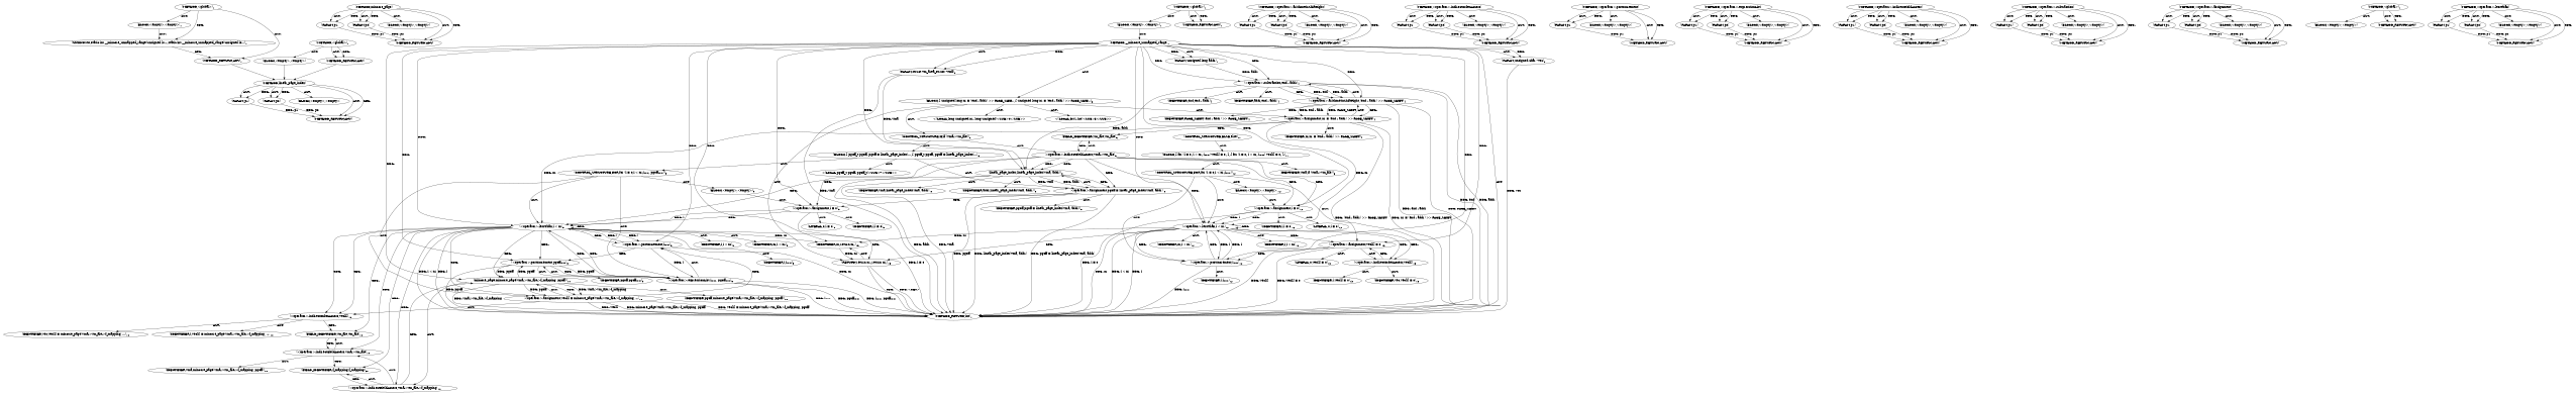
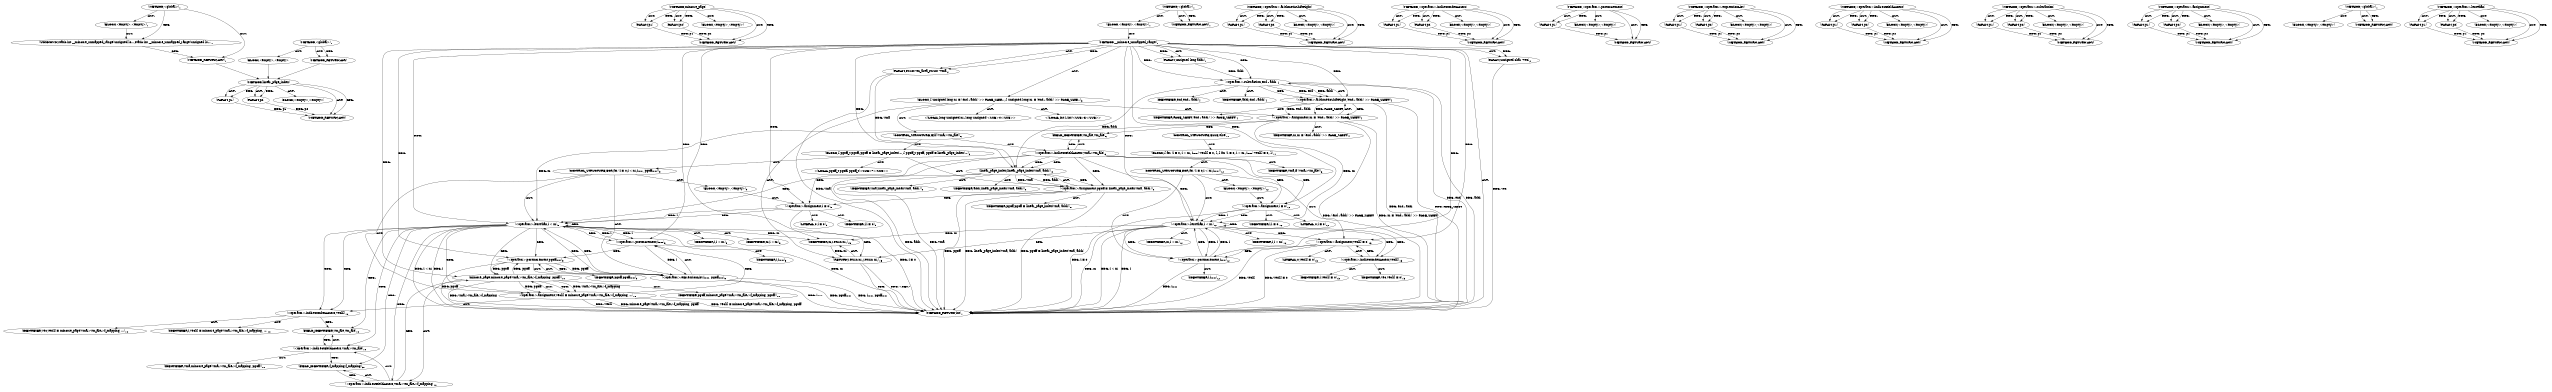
  digraph {
    n1 [label=<(METHOD,linear_page_index)>]
    n2 [label=<(PARAM,p1)>]
    n3 [label=<(PARAM,p2)>]
    n4 [label=<(BLOCK,&lt;empty&gt;,&lt;empty&gt;)>]
    n5 [label=<(METHOD_RETURN,ANY)>]
    n6 [label=<(METHOD,mincore_page)>]
    n7 [label=<(PARAM,p1)>]
    n8 [label=<(PARAM,p2)>]
    n9 [label=<(BLOCK,&lt;empty&gt;,&lt;empty&gt;)>]
    n10 [label=<(METHOD_RETURN,ANY)>]
    n11 [label=<(METHOD,&lt;global&gt;)<SUB>1</SUB>>]
    n12 [label=<(BLOCK,&lt;empty&gt;,&lt;empty&gt;)<SUB>1</SUB>>]
    n13 [label=<(METHOD_RETURN,ANY)<SUB>1</SUB>>]
    n14 [label=<(METHOD,__mincore_unmapped_range)<SUB>1</SUB>>]
    n15 [label=<(PARAM,unsigned long addr)<SUB>1</SUB>>]
    n16 [label=<(PARAM,struct vm_area_struct *vma)<SUB>2</SUB>>]
    n17 [label=<(PARAM,unsigned char *vec)<SUB>2</SUB>>]
    n18 [label=<(BLOCK,{ 	unsigned long nr = (end - addr) &gt;&gt; PAGE_SHIF...,{ 	unsigned long nr = (end - addr) &gt;&gt; PAGE_SHIF...)<SUB>3</SUB>>]
    n19 [label=<(&lt;operator&gt;.arithmeticShiftRight,(end - addr) &gt;&gt; PAGE_SHIFT)<SUB>4</SUB>>]
    n20 [label=<(&lt;operator&gt;.subtraction,end - addr)<SUB>4</SUB>>]
    n21 [label=<(linear_page_index,linear_page_index(vma, addr))<SUB>8</SUB>>]
    n22 [label=<(&lt;operator&gt;.assignment,i = 0)<SUB>9</SUB>>]
    n23 [label=<(&lt;operator&gt;.lessThan,i &lt; nr)<SUB>9</SUB>>]
    n24 [label=<(&lt;operator&gt;.postIncrement,i++)<SUB>9</SUB>>]
    n25 [label=<(&lt;operator&gt;.postIncrement,pgoff++)<SUB>9</SUB>>]
    n26 [label=<(mincore_page,mincore_page(vma-&gt;vm_file-&gt;f_mapping, pgoff))<SUB>10</SUB>>]
    n27 [label=<(&lt;operator&gt;.assignment,i = 0)<SUB>12</SUB>>]
    n28 [label=<(&lt;operator&gt;.lessThan,i &lt; nr)<SUB>12</SUB>>]
    n29 [label=<(&lt;operator&gt;.postIncrement,i++)<SUB>12</SUB>>]
    n30 [label=<(&lt;operator&gt;.assignment,vec[i] = 0)<SUB>13</SUB>>]
    n31 [label=<(IDENTIFIER,nr,return nr;)<SUB>15</SUB>>]
    n32 [label=<(METHOD_RETURN,int)<SUB>1</SUB>>]
    n33 [label="<(LOCAL,long unsigned nr: long unsigned)<SUB>4</SUB>>"]
    n34 [label=<(&lt;operator&gt;.assignment,nr = (end - addr) &gt;&gt; PAGE_SHIFT)<SUB>4</SUB>>]
    n35 [label="<(LOCAL,int i: int)<SUB>5</SUB>>"]
    n36 [label=<(CONTROL_STRUCTURE,IF,if (vma-&gt;vm_file))<SUB>6</SUB>>]
    n37 [label=<(RETURN,return nr;,return nr;)<SUB>15</SUB>>]
    n38 [label=<(IDENTIFIER,PAGE_SHIFT,(end - addr) &gt;&gt; PAGE_SHIFT)<SUB>4</SUB>>]
    n39 [label=<(IDENTIFIER,end,end - addr)<SUB>4</SUB>>]
    n40 [label=<(IDENTIFIER,addr,end - addr)<SUB>4</SUB>>]
    n41 [label=<(&lt;operator&gt;.assignment,pgoff = linear_page_index(vma, addr))<SUB>8</SUB>>]
    n42 [label=<(IDENTIFIER,vma,linear_page_index(vma, addr))<SUB>8</SUB>>]
    n43 [label=<(IDENTIFIER,addr,linear_page_index(vma, addr))<SUB>8</SUB>>]
    n44 [label=<(IDENTIFIER,i,i = 0)<SUB>9</SUB>>]
    n45 [label=<(LITERAL,0,i = 0)<SUB>9</SUB>>]
    n46 [label=<(&lt;operator&gt;.expressionList,i++, pgoff++)<SUB>9</SUB>>]
    n47 [label=<(&lt;operator&gt;.assignment,vec[i] = mincore_page(vma-&gt;vm_file-&gt;f_mapping, ...)<SUB>10</SUB>>]
    n48 [label=<(IDENTIFIER,i,i &lt; nr)<SUB>9</SUB>>]
    n49 [label=<(IDENTIFIER,nr,i &lt; nr)<SUB>9</SUB>>]
    n50 [label=<(&lt;operator&gt;.indirectIndexAccess,vec[i])<SUB>10</SUB>>]
    n51 [label=<(&lt;operator&gt;.indirectFieldAccess,vma-&gt;vm_file-&gt;f_mapping)<SUB>10</SUB>>]
    n52 [label=<(&lt;operator&gt;.indirectFieldAccess,vma-&gt;vm_file)<SUB>10</SUB>>]
    n53 [label=<(FIELD_IDENTIFIER,vm_file,vm_file)<SUB>10</SUB>>]
    n54 [label=<(FIELD_IDENTIFIER,f_mapping,f_mapping)<SUB>30</SUB>>]
    n55 [label=<(IDENTIFIER,i,i++)<SUB>9</SUB>>]
    n56 [label=<(IDENTIFIER,pgoff,pgoff++)<SUB>9</SUB>>]
    n57 [label=<(IDENTIFIER,pgoff,mincore_page(vma-&gt;vm_file-&gt;f_mapping, pgoff))<SUB>10</SUB>>]
    n58 [label=<(IDENTIFIER,i,i = 0)<SUB>12</SUB>>]
    n59 [label=<(LITERAL,0,i = 0)<SUB>12</SUB>>]
    n60 [label=<(IDENTIFIER,i,i &lt; nr)<SUB>12</SUB>>]
    n61 [label=<(IDENTIFIER,nr,i &lt; nr)<SUB>12</SUB>>]
    n62 [label=<(&lt;operator&gt;.indirectIndexAccess,vec[i])<SUB>13</SUB>>]
    n63 [label=<(IDENTIFIER,i,i++)<SUB>12</SUB>>]
    n64 [label=<(LITERAL,0,vec[i] = 0)<SUB>13</SUB>>]
    n65 [label=<(IDENTIFIER,nr,nr = (end - addr) &gt;&gt; PAGE_SHIFT)<SUB>4</SUB>>]
    n66 [label=<(FIELD_IDENTIFIER,vm_file,vm_file)<SUB>6</SUB>>]
    n67 [label=<(&lt;operator&gt;.indirectFieldAccess,vma-&gt;vm_file)<SUB>6</SUB>>]
    n68 [label=<(BLOCK,{ 		pgoff_t pgoff; 		pgoff = linear_page_index(...,{ 		pgoff_t pgoff; 		pgoff = linear_page_index(...)<SUB>6</SUB>>]
    n69 [label=<(IDENTIFIER,vma,if (vma-&gt;vm_file))<SUB>6</SUB>>]
    n70 [label="<(LOCAL,pgoff_t pgoff: pgoff_t)<SUB>7</SUB>>"]
    n71 [label=<(CONTROL_STRUCTURE,FOR,for (i = 0;i &lt; nr;i++, pgoff++))<SUB>9</SUB>>]
    n72 [label=<(CONTROL_STRUCTURE,ELSE,else)<SUB>11</SUB>>]
    n73 [label=<(BLOCK,{ 		for (i = 0; i &lt; nr; i++) 			vec[i] = 0; 	},{ 		for (i = 0; i &lt; nr; i++) 			vec[i] = 0; 	})<SUB>11</SUB>>]
    n74 [label=<(IDENTIFIER,pgoff,pgoff = linear_page_index(vma, addr))<SUB>8</SUB>>]
    n75 [label=<(BLOCK,&lt;empty&gt;,&lt;empty&gt;)<SUB>9</SUB>>]
    n76 [label=<(IDENTIFIER,vec,vec[i] = mincore_page(vma-&gt;vm_file-&gt;f_mapping, ...)<SUB>10</SUB>>]
    n77 [label=<(IDENTIFIER,i,vec[i] = mincore_page(vma-&gt;vm_file-&gt;f_mapping, ...)<SUB>10</SUB>>]
    n78 [label=<(IDENTIFIER,vma,mincore_page(vma-&gt;vm_file-&gt;f_mapping, pgoff))<SUB>10</SUB>>]
    n79 [label=<(CONTROL_STRUCTURE,FOR,for (i = 0;i &lt; nr;i++))<SUB>12</SUB>>]
    n80 [label=<(BLOCK,&lt;empty&gt;,&lt;empty&gt;)<SUB>12</SUB>>]
    n81 [label=<(IDENTIFIER,vec,vec[i] = 0)<SUB>13</SUB>>]
    n82 [label=<(IDENTIFIER,i,vec[i] = 0)<SUB>13</SUB>>]
    n83 [label=<(METHOD,&lt;operator&gt;.arithmeticShiftRight)>]
    n84 [label=<(PARAM,p1)>]
    n85 [label=<(PARAM,p2)>]
    n86 [label=<(BLOCK,&lt;empty&gt;,&lt;empty&gt;)>]
    n87 [label=<(METHOD_RETURN,ANY)>]
    n88 [label=<(METHOD,&lt;operator&gt;.indirectIndexAccess)>]
    n89 [label=<(PARAM,p1)>]
    n90 [label=<(PARAM,p2)>]
    n91 [label=<(BLOCK,&lt;empty&gt;,&lt;empty&gt;)>]
    n92 [label=<(METHOD_RETURN,ANY)>]
    n93 [label=<(METHOD,&lt;operator&gt;.postIncrement)>]
    n94 [label=<(PARAM,p1)>]
    n95 [label=<(BLOCK,&lt;empty&gt;,&lt;empty&gt;)>]
    n96 [label=<(METHOD_RETURN,ANY)>]
    n97 [label=<(METHOD,&lt;operator&gt;.expressionList)>]
    n98 [label=<(PARAM,p1)>]
    n99 [label=<(PARAM,p2)>]
    n100 [label=<(BLOCK,&lt;empty&gt;,&lt;empty&gt;)>]
    n101 [label=<(METHOD_RETURN,ANY)>]
    n102 [label=<(METHOD,&lt;operator&gt;.indirectFieldAccess)>]
    n103 [label=<(PARAM,p1)>]
    n104 [label=<(PARAM,p2)>]
    n105 [label=<(BLOCK,&lt;empty&gt;,&lt;empty&gt;)>]
    n106 [label=<(METHOD_RETURN,ANY)>]
    n107 [label=<(METHOD,&lt;operator&gt;.subtraction)>]
    n108 [label=<(PARAM,p1)>]
    n109 [label=<(PARAM,p2)>]
    n110 [label=<(BLOCK,&lt;empty&gt;,&lt;empty&gt;)>]
    n111 [label=<(METHOD_RETURN,ANY)>]
    n112 [label=<(METHOD,&lt;operator&gt;.assignment)>]
    n113 [label=<(PARAM,p1)>]
    n114 [label=<(PARAM,p2)>]
    n115 [label=<(BLOCK,&lt;empty&gt;,&lt;empty&gt;)>]
    n116 [label=<(METHOD_RETURN,ANY)>]
    n117 [label=<(METHOD,&lt;global&gt;)<SUB>1</SUB>>]
    n118 [label=<(BLOCK,&lt;empty&gt;,&lt;empty&gt;)>]
    n119 [label=<(METHOD_RETURN,ANY)>]
    n120 [label=<(METHOD,&lt;operator&gt;.lessThan)>]
    n121 [label=<(PARAM,p1)>]
    n122 [label=<(PARAM,p2)>]
    n123 [label=<(BLOCK,&lt;empty&gt;,&lt;empty&gt;)>]
    n124 [label=<(METHOD_RETURN,ANY)>]
    n125 [label=<(METHOD,&lt;global&gt;)<SUB>1</SUB>>]
    n126 [label=<(BLOCK,&lt;empty&gt;,&lt;empty&gt;)<SUB>1</SUB>>]
    n127 [label=<(UNKNOWN,static int __mincore_unmapped_range(unsigned lo...,static int __mincore_unmapped_range(unsigned lo...)<SUB>1</SUB>>]
    n128 [label=<(METHOD_RETURN,ANY)<SUB>1</SUB>>]
    n129 [label=<(METHOD,&lt;global&gt;)<SUB>1</SUB>>]
    n130 [label=<(BLOCK,&lt;empty&gt;,&lt;empty&gt;)>]
    n131 [label=<(METHOD_RETURN,ANY)>]
    n1 -> n2 [label="AST: "]
    n1 -> n2 [label="DDG: "]
    n1 -> n3 [label="AST: "]
    n1 -> n3 [label="DDG: "]
    n1 -> n4 [label="AST: "]
    n1 -> n5 [label="AST: "]
    n1 -> n5 [label="CFG: "]
    n2 -> n5 [label="DDG: p1"]
    n3 -> n5 [label="DDG: p2"]
    n6 -> n7 [label="AST: "]
    n6 -> n7 [label="DDG: "]
    n6 -> n8 [label="AST: "]
    n6 -> n8 [label="DDG: "]
    n6 -> n9 [label="AST: "]
    n6 -> n10 [label="AST: "]
    n6 -> n10 [label="CFG: "]
    n7 -> n10 [label="DDG: p1"]
    n8 -> n10 [label="DDG: p2"]
    n11 -> n12 [label="AST: "]
    n11 -> n13 [label="AST: "]
    n11 -> n13 [label="CFG: "]
    n12 -> n14 [label="AST: "]
    n14 -> n15 [label="AST: "]
    n14 -> n15 [label="DDG: "]
    n14 -> n16 [label="AST: "]
    n14 -> n16 [label="DDG: "]
    n14 -> n17 [label="AST: "]
    n14 -> n17 [label="DDG: "]
    n14 -> n18 [label="AST: "]
    n14 -> n19 [label="DDG: "]
    n14 -> n20 [label="CFG: "]
    n14 -> n20 [label="DDG: "]
    n14 -> n21 [label="DDG: "]
    n14 -> n22 [label="DDG: "]
    n14 -> n23 [label="DDG: "]
    n14 -> n24 [label="DDG: "]
    n14 -> n25 [label="DDG: "]
    n14 -> n26 [label="DDG: "]
    n14 -> n27 [label="DDG: "]
    n14 -> n28 [label="DDG: "]
    n14 -> n29 [label="DDG: "]
    n14 -> n30 [label="DDG: "]
    n14 -> n31 [label="DDG: "]
    n14 -> n32 [label="AST: "]
    n15 -> n20 [label="DDG: addr"]
    n16 -> n21 [label="DDG: vma"]
    n16 -> n32 [label="DDG: vma"]
    n17 -> n32 [label="DDG: vec"]
    n18 -> n33 [label="AST: "]
    n18 -> n34 [label="AST: "]
    n18 -> n35 [label="AST: "]
    n18 -> n36 [label="AST: "]
    n18 -> n37 [label="AST: "]
    n19 -> n20 [label="AST: "]
    n19 -> n32 [label="DDG: end - addr"]
    n19 -> n32 [label="DDG: PAGE_SHIFT"]
    n19 -> n34 [label="CFG: "]
    n19 -> n34 [label="DDG: end - addr"]
    n19 -> n34 [label="DDG: PAGE_SHIFT"]
-   n19 -> n38 [label="DDG: "]
+   n19 -> n38 [label="AST: "]
    n20 -> n19 [label="CFG: "]
    n20 -> n19 [label="DDG: end"]
    n20 -> n19 [label="DDG: addr"]
    n20 -> n21 [label="DDG: addr"]
    n20 -> n32 [label="DDG: end"]
    n20 -> n32 [label="DDG: addr"]
    n20 -> n39 [label="AST: "]
    n20 -> n40 [label="AST: "]
    n21 -> n32 [label="DDG: vma"]
    n21 -> n32 [label="DDG: addr"]
    n21 -> n41 [label="CFG: "]
    n21 -> n41 [label="DDG: vma"]
    n21 -> n41 [label="DDG: addr"]
    n21 -> n42 [label="AST: "]
    n21 -> n43 [label="AST: "]
    n22 -> n23 [label="CFG: "]
    n22 -> n23 [label="DDG: i"]
    n22 -> n32 [label="DDG: i = 0"]
    n22 -> n44 [label="AST: "]
    n22 -> n45 [label="AST: "]
    n23 -> n23 [label="CDG: "]
    n23 -> n24 [label="DDG: i"]
    n23 -> n24 [label="CDG: "]
    n23 -> n25 [label="CDG: "]
    n23 -> n26 [label="CDG: "]
    n23 -> n31 [label="DDG: nr"]
    n23 -> n32 [label="DDG: i"]
    n23 -> n32 [label="DDG: nr"]
    n23 -> n32 [label="DDG: i &lt; nr"]
    n23 -> n37 [label="CFG: "]
    n23 -> n46 [label="CDG: "]
    n23 -> n47 [label="CDG: "]
    n23 -> n48 [label="AST: "]
    n23 -> n49 [label="AST: "]
    n23 -> n50 [label="CFG: "]
    n23 -> n50 [label="CDG: "]
    n23 -> n51 [label="CDG: "]
    n23 -> n52 [label="CDG: "]
    n23 -> n53 [label="CDG: "]
    n23 -> n54 [label="CDG: "]
    n24 -> n23 [label="DDG: i"]
    n24 -> n25 [label="CFG: "]
    n24 -> n46 [label="DDG: i"]
    n24 -> n55 [label="AST: "]
    n25 -> n26 [label="DDG: pgoff"]
    n25 -> n32 [label="DDG: pgoff"]
    n25 -> n46 [label="CFG: "]
    n25 -> n46 [label="DDG: pgoff"]
    n25 -> n56 [label="AST: "]
    n26 -> n25 [label="DDG: pgoff"]
    n26 -> n32 [label="DDG: vma-&gt;vm_file-&gt;f_mapping"]
    n26 -> n47 [label="CFG: "]
    n26 -> n47 [label="DDG: vma-&gt;vm_file-&gt;f_mapping"]
    n26 -> n47 [label="DDG: pgoff"]
    n26 -> n51 [label="AST: "]
    n26 -> n57 [label="AST: "]
    n27 -> n28 [label="CFG: "]
    n27 -> n28 [label="DDG: i"]
    n27 -> n32 [label="DDG: i = 0"]
    n27 -> n58 [label="AST: "]
    n27 -> n59 [label="AST: "]
    n28 -> n28 [label="CDG: "]
    n28 -> n29 [label="DDG: i"]
    n28 -> n29 [label="CDG: "]
    n28 -> n30 [label="CDG: "]
    n28 -> n31 [label="DDG: nr"]
    n28 -> n32 [label="DDG: i"]
    n28 -> n32 [label="DDG: nr"]
    n28 -> n32 [label="DDG: i &lt; nr"]
    n28 -> n37 [label="CFG: "]
    n28 -> n60 [label="AST: "]
    n28 -> n61 [label="AST: "]
    n28 -> n62 [label="CFG: "]
    n28 -> n62 [label="CDG: "]
    n29 -> n28 [label="CFG: "]
    n29 -> n28 [label="DDG: i"]
    n29 -> n32 [label="DDG: i++"]
    n29 -> n63 [label="AST: "]
    n30 -> n29 [label="CFG: "]
    n30 -> n32 [label="DDG: vec[i]"]
    n30 -> n32 [label="DDG: vec[i] = 0"]
    n30 -> n62 [label="AST: "]
    n30 -> n64 [label="AST: "]
    n31 -> n37 [label="DDG: nr"]
    n34 -> n19 [label="AST: "]
    n34 -> n23 [label="DDG: nr"]
    n34 -> n28 [label="DDG: nr"]
    n34 -> n32 [label="DDG: (end - addr) &gt;&gt; PAGE_SHIFT"]
    n34 -> n32 [label="DDG: nr = (end - addr) &gt;&gt; PAGE_SHIFT"]
    n34 -> n65 [label="AST: "]
    n34 -> n66 [label="CFG: "]
    n36 -> n67 [label="AST: "]
    n36 -> n68 [label="AST: "]
    n37 -> n31 [label="AST: "]
    n37 -> n32 [label="CFG: "]
    n37 -> n32 [label="DDG: &lt;RET&gt;"]
    n41 -> n21 [label="AST: "]
    n41 -> n22 [label="CFG: "]
    n41 -> n32 [label="DDG: pgoff"]
    n41 -> n32 [label="DDG: linear_page_index(vma, addr)"]
    n41 -> n32 [label="DDG: pgoff = linear_page_index(vma, addr)"]
    n41 -> n74 [label="AST: "]
    n46 -> n23 [label="CFG: "]
    n46 -> n24 [label="AST: "]
    n46 -> n25 [label="AST: "]
    n46 -> n32 [label="DDG: i++"]
    n46 -> n32 [label="DDG: pgoff++"]
    n46 -> n32 [label="DDG: i++, pgoff++"]
    n47 -> n24 [label="CFG: "]
    n47 -> n26 [label="AST: "]
    n47 -> n32 [label="DDG: vec[i]"]
    n47 -> n32 [label="DDG: mincore_page(vma-&gt;vm_file-&gt;f_mapping, pgoff)"]
    n47 -> n32 [label="DDG: vec[i] = mincore_page(vma-&gt;vm_file-&gt;f_mapping, pgoff)"]
    n47 -> n50 [label="AST: "]
    n50 -> n53 [label="CFG: "]
    n50 -> n76 [label="AST: "]
    n50 -> n77 [label="AST: "]
-   n51 -> n26 [label="CFG: "]
+   n51 -> n26 [label="CDG: "]
    n51 -> n52 [label="AST: "]
    n51 -> n54 [label="AST: "]
    n52 -> n53 [label="AST: "]
    n52 -> n54 [label="CFG: "]
    n52 -> n78 [label="AST: "]
    n53 -> n52 [label="CFG: "]
    n54 -> n51 [label="CFG: "]
    n62 -> n30 [label="CFG: "]
    n62 -> n81 [label="AST: "]
    n62 -> n82 [label="AST: "]
    n66 -> n67 [label="CFG: "]
    n67 -> n21 [label="CFG: "]
    n67 -> n21 [label="CDG: "]
    n67 -> n22 [label="CDG: "]
    n67 -> n23 [label="CDG: "]
    n67 -> n27 [label="CFG: "]
    n67 -> n27 [label="CDG: "]
    n67 -> n28 [label="CDG: "]
    n67 -> n41 [label="CDG: "]
    n67 -> n66 [label="AST: "]
    n67 -> n69 [label="AST: "]
    n68 -> n41 [label="AST: "]
    n68 -> n70 [label="AST: "]
    n68 -> n71 [label="AST: "]
    n71 -> n23 [label="AST: "]
    n71 -> n46 [label="AST: "]
    n71 -> n47 [label="AST: "]
    n71 -> n75 [label="AST: "]
    n72 -> n73 [label="AST: "]
    n73 -> n79 [label="AST: "]
    n75 -> n22 [label="AST: "]
    n79 -> n28 [label="AST: "]
    n79 -> n29 [label="AST: "]
    n79 -> n30 [label="AST: "]
    n79 -> n80 [label="AST: "]
    n80 -> n27 [label="AST: "]
    n83 -> n84 [label="AST: "]
    n83 -> n84 [label="DDG: "]
    n83 -> n85 [label="AST: "]
    n83 -> n85 [label="DDG: "]
    n83 -> n86 [label="AST: "]
    n83 -> n87 [label="AST: "]
    n83 -> n87 [label="CFG: "]
    n84 -> n87 [label="DDG: p1"]
    n85 -> n87 [label="DDG: p2"]
    n88 -> n89 [label="AST: "]
    n88 -> n89 [label="DDG: "]
    n88 -> n90 [label="AST: "]
    n88 -> n90 [label="DDG: "]
    n88 -> n91 [label="AST: "]
    n88 -> n92 [label="AST: "]
    n88 -> n92 [label="CFG: "]
    n89 -> n92 [label="DDG: p1"]
    n90 -> n92 [label="DDG: p2"]
    n93 -> n94 [label="AST: "]
    n93 -> n94 [label="DDG: "]
    n93 -> n95 [label="AST: "]
    n93 -> n96 [label="AST: "]
    n93 -> n96 [label="CFG: "]
    n94 -> n96 [label="DDG: p1"]
    n97 -> n98 [label="AST: "]
    n97 -> n98 [label="DDG: "]
    n97 -> n99 [label="AST: "]
    n97 -> n99 [label="DDG: "]
    n97 -> n100 [label="AST: "]
    n97 -> n101 [label="AST: "]
    n97 -> n101 [label="CFG: "]
    n98 -> n101 [label="DDG: p1"]
    n99 -> n101 [label="DDG: p2"]
    n102 -> n103 [label="AST: "]
    n102 -> n103 [label="DDG: "]
    n102 -> n104 [label="AST: "]
    n102 -> n104 [label="DDG: "]
    n102 -> n105 [label="AST: "]
    n102 -> n106 [label="AST: "]
    n102 -> n106 [label="CFG: "]
    n103 -> n106 [label="DDG: p1"]
    n104 -> n106 [label="DDG: p2"]
    n107 -> n108 [label="AST: "]
    n107 -> n108 [label="DDG: "]
    n107 -> n109 [label="AST: "]
    n107 -> n109 [label="DDG: "]
    n107 -> n110 [label="AST: "]
    n107 -> n111 [label="AST: "]
    n107 -> n111 [label="CFG: "]
    n108 -> n111 [label="DDG: p1"]
    n109 -> n111 [label="DDG: p2"]
    n112 -> n113 [label="AST: "]
    n112 -> n113 [label="DDG: "]
    n112 -> n114 [label="AST: "]
    n112 -> n114 [label="DDG: "]
    n112 -> n115 [label="AST: "]
    n112 -> n116 [label="AST: "]
    n112 -> n116 [label="CFG: "]
    n113 -> n116 [label="DDG: p1"]
    n114 -> n116 [label="DDG: p2"]
    n117 -> n118 [label="AST: "]
    n117 -> n119 [label="AST: "]
    n117 -> n119 [label="CFG: "]
    n120 -> n121 [label="AST: "]
    n120 -> n121 [label="DDG: "]
    n120 -> n122 [label="AST: "]
    n120 -> n122 [label="DDG: "]
    n120 -> n123 [label="AST: "]
    n120 -> n124 [label="AST: "]
    n120 -> n124 [label="CFG: "]
    n121 -> n124 [label="DDG: p1"]
    n122 -> n124 [label="DDG: p2"]
    n125 -> n126 [label="AST: "]
    n125 -> n127 [label="CFG: "]
    n125 -> n128 [label="AST: "]
    n126 -> n127 [label="AST: "]
    n127 -> n128 [label="CFG: "]
    n128 -> n1
    n129 -> n130 [label="AST: "]
    n129 -> n131 [label="AST: "]
    n129 -> n131 [label="CFG: "]
    n130 -> n1
    n131 -> n1
  }
